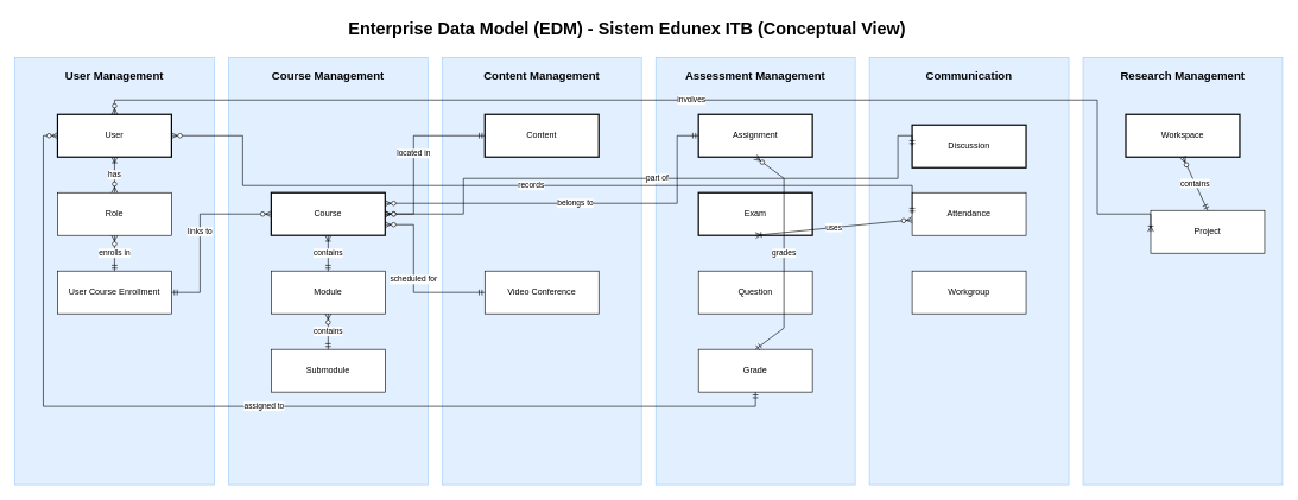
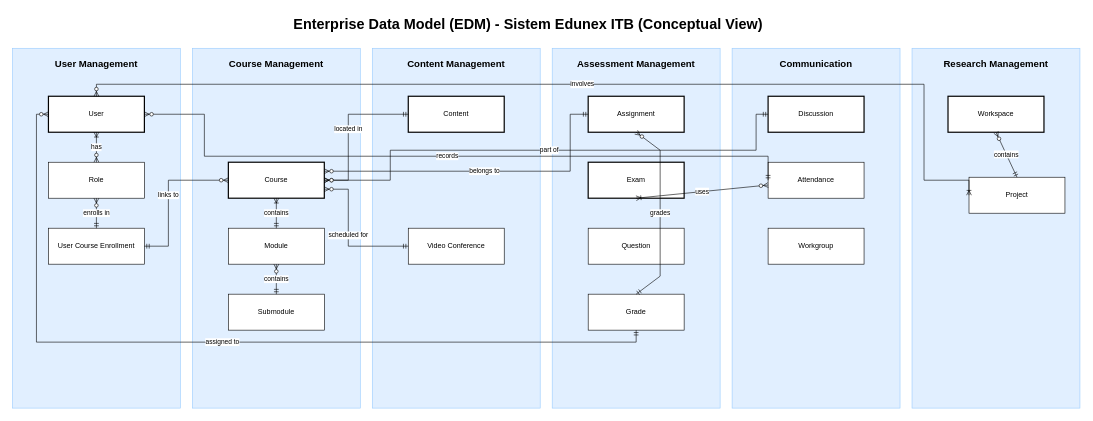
  <mxCell id="0" />
  <mxCell id="1" parent="0" />
  <mxCell id="2" value="Enterprise Data Model (EDM) - Sistem Edunex ITB (Conceptual View)" style="text;html=1;strokeColor=none;fillColor=none;align=center;verticalAlign=middle;whiteSpace=wrap;rounded=0;fontSize=24;fontStyle=1;" parent="1" vertex="1"><mxGeometry x="20" y="20" width="1720" height="40" as="geometry" /></mxCell>
  <mxCell id="3" value="" style="rounded=0;whiteSpace=wrap;html=1;fillColor=#e1efff;strokeColor=#99ccff;dashed=0;" parent="1" vertex="1"><mxGeometry x="20" y="80" width="280" height="600" as="geometry" /></mxCell>
  <mxCell id="4" value="" style="rounded=0;whiteSpace=wrap;html=1;fillColor=#e1efff;strokeColor=#99ccff;dashed=0;" parent="1" vertex="1"><mxGeometry x="320" y="80" width="280" height="600" as="geometry" /></mxCell>
  <mxCell id="5" value="" style="rounded=0;whiteSpace=wrap;html=1;fillColor=#e1efff;strokeColor=#99ccff;dashed=0;" parent="1" vertex="1"><mxGeometry x="620" y="80" width="280" height="600" as="geometry" /></mxCell>
  <mxCell id="6" value="" style="rounded=0;whiteSpace=wrap;html=1;fillColor=#e1efff;strokeColor=#99ccff;dashed=0;" parent="1" vertex="1"><mxGeometry x="920" y="80" width="280" height="600" as="geometry" /></mxCell>
  <mxCell id="7" value="" style="rounded=0;whiteSpace=wrap;html=1;fillColor=#e1efff;strokeColor=#99ccff;dashed=0;" parent="1" vertex="1"><mxGeometry x="1220" y="80" width="280" height="600" as="geometry" /></mxCell>
  <mxCell id="8" value="" style="rounded=0;whiteSpace=wrap;html=1;fillColor=#e1efff;strokeColor=#99ccff;dashed=0;" parent="1" vertex="1"><mxGeometry x="1520" y="80" width="280" height="600" as="geometry" /></mxCell>
  <mxCell id="9" value="User Management" style="text;html=1;align=center;verticalAlign=middle;whiteSpace=wrap;rounded=0;fontSize=16;fontStyle=1;" parent="1" vertex="1"><mxGeometry x="20" y="90" width="280" height="30" as="geometry" /></mxCell>
  <mxCell id="10" value="Course Management" style="text;html=1;align=center;verticalAlign=middle;whiteSpace=wrap;rounded=0;fontSize=16;fontStyle=1;" parent="1" vertex="1"><mxGeometry x="320" y="90" width="280" height="30" as="geometry" /></mxCell>
  <mxCell id="11" value="Content Management" style="text;html=1;align=center;verticalAlign=middle;whiteSpace=wrap;rounded=0;fontSize=16;fontStyle=1;" parent="1" vertex="1"><mxGeometry x="620" y="90" width="280" height="30" as="geometry" /></mxCell>
  <mxCell id="12" value="Assessment Management" style="text;html=1;align=center;verticalAlign=middle;whiteSpace=wrap;rounded=0;fontSize=16;fontStyle=1;" parent="1" vertex="1"><mxGeometry x="920" y="90" width="280" height="30" as="geometry" /></mxCell>
  <mxCell id="13" value="Communication" style="text;html=1;align=center;verticalAlign=middle;whiteSpace=wrap;rounded=0;fontSize=16;fontStyle=1;" parent="1" vertex="1"><mxGeometry x="1220" y="90" width="280" height="30" as="geometry" /></mxCell>
  <mxCell id="14" value="Research Management" style="text;html=1;align=center;verticalAlign=middle;whiteSpace=wrap;rounded=0;fontSize=16;fontStyle=1;" parent="1" vertex="1"><mxGeometry x="1520" y="90" width="280" height="30" as="geometry" /></mxCell>
  <mxCell id="15" value="User" style="rounded=0;whiteSpace=wrap;html=1;fillColor=#ffffff;strokeColor=#000000;strokeWidth=2;" parent="1" vertex="1"><mxGeometry x="80" y="160" width="160" height="60" as="geometry" /></mxCell>
  <mxCell id="16" value="Role" style="rounded=0;whiteSpace=wrap;html=1;fillColor=#ffffff;strokeColor=#000000;" parent="1" vertex="1"><mxGeometry x="80" y="270" width="160" height="60" as="geometry" /></mxCell>
  <mxCell id="17" value="User Course Enrollment" style="rounded=0;whiteSpace=wrap;html=1;fillColor=#ffffff;strokeColor=#000000;" parent="1" vertex="1"><mxGeometry x="80" y="380" width="160" height="60" as="geometry" /></mxCell>
  <mxCell id="18" value="Course" style="rounded=0;whiteSpace=wrap;html=1;fillColor=#ffffff;strokeColor=#000000;strokeWidth=2;" parent="1" vertex="1"><mxGeometry x="380" y="270" width="160" height="60" as="geometry" /></mxCell>
  <mxCell id="19" value="Module" style="rounded=0;whiteSpace=wrap;html=1;fillColor=#ffffff;strokeColor=#000000;" parent="1" vertex="1"><mxGeometry x="380" y="380" width="160" height="60" as="geometry" /></mxCell>
  <mxCell id="20" value="Submodule" style="rounded=0;whiteSpace=wrap;html=1;fillColor=#ffffff;strokeColor=#000000;" parent="1" vertex="1"><mxGeometry x="380" y="490" width="160" height="60" as="geometry" /></mxCell>
  <mxCell id="21" value="Content" style="rounded=0;whiteSpace=wrap;html=1;fillColor=#ffffff;strokeColor=#000000;strokeWidth=2;" parent="1" vertex="1"><mxGeometry x="680" y="160" width="160" height="60" as="geometry" /></mxCell>
  <mxCell id="22" value="Video Conference" style="rounded=0;whiteSpace=wrap;html=1;fillColor=#ffffff;strokeColor=#000000;" parent="1" vertex="1"><mxGeometry x="680" y="380" width="160" height="60" as="geometry" /></mxCell>
  <mxCell id="23" value="Assignment" style="rounded=0;whiteSpace=wrap;html=1;fillColor=#ffffff;strokeColor=#000000;strokeWidth=2;" parent="1" vertex="1"><mxGeometry x="980" y="160" width="160" height="60" as="geometry" /></mxCell>
  <mxCell id="24" value="Exam" style="rounded=0;whiteSpace=wrap;html=1;fillColor=#ffffff;strokeColor=#000000;strokeWidth=2;" parent="1" vertex="1"><mxGeometry x="980" y="270" width="160" height="60" as="geometry" /></mxCell>
  <mxCell id="25" value="Question" style="rounded=0;whiteSpace=wrap;html=1;fillColor=#ffffff;strokeColor=#000000;" parent="1" vertex="1"><mxGeometry x="980" y="380" width="160" height="60" as="geometry" /></mxCell>
  <mxCell id="26" value="Grade" style="rounded=0;whiteSpace=wrap;html=1;fillColor=#ffffff;strokeColor=#000000;" parent="1" vertex="1"><mxGeometry x="980" y="490" width="160" height="60" as="geometry" /></mxCell>
- <mxCell id="27" value="Discussion" style="rounded=0;whiteSpace=wrap;html=1;fillColor=#ffffff;strokeColor=#000000;strokeWidth=2;" parent="1" vertex="1"><mxGeometry x="1280" y="175" width="160" height="60" as="geometry" /></mxCell>
+ <mxCell id="27" value="Discussion" style="rounded=0;whiteSpace=wrap;html=1;fillColor=#ffffff;strokeColor=#000000;strokeWidth=2;" parent="1" vertex="1"><mxGeometry x="1280" y="160" width="160" height="60" as="geometry" /></mxCell>
  <mxCell id="28" value="Attendance" style="rounded=0;whiteSpace=wrap;html=1;fillColor=#ffffff;strokeColor=#000000;" parent="1" vertex="1"><mxGeometry x="1280" y="270" width="160" height="60" as="geometry" /></mxCell>
  <mxCell id="29" value="Workgroup" style="rounded=0;whiteSpace=wrap;html=1;fillColor=#ffffff;strokeColor=#000000;" parent="1" vertex="1"><mxGeometry x="1280" y="380" width="160" height="60" as="geometry" /></mxCell>
  <mxCell id="30" value="Workspace" style="rounded=0;whiteSpace=wrap;html=1;fillColor=#ffffff;strokeColor=#000000;strokeWidth=2;" parent="1" vertex="1"><mxGeometry x="1580" y="160" width="160" height="60" as="geometry" /></mxCell>
  <mxCell id="31" value="Project" style="rounded=0;whiteSpace=wrap;html=1;fillColor=#ffffff;strokeColor=#000000;" parent="1" vertex="1"><mxGeometry x="1615" y="295" width="160" height="60" as="geometry" /></mxCell>
  <mxCell id="32" value="has" style="html=1;rounded=0;entryX=0.5;entryY=0;entryDx=0;entryDy=0;exitX=0.5;exitY=1;exitDx=0;exitDy=0;startArrow=ERoneToMany;endArrow=ERzeroToMany;" parent="1" source="15" target="16" edge="1"><mxGeometry width="50" height="50" relative="1" as="geometry"><mxPoint x="160" y="230" as="sourcePoint" /><mxPoint x="160" y="260" as="targetPoint" /></mxGeometry></mxCell>
  <mxCell id="33" value="enrolls in" style="html=1;rounded=0;exitX=0.5;exitY=1;exitDx=0;exitDy=0;entryX=0.5;entryY=0;entryDx=0;entryDy=0;startArrow=ERzeroToMany;endArrow=ERmandOne;" parent="1" source="16" target="17" edge="1"><mxGeometry width="50" height="50" relative="1" as="geometry"><mxPoint x="160" y="340" as="sourcePoint" /><mxPoint x="160" y="370" as="targetPoint" /></mxGeometry></mxCell>
  <mxCell id="34" value="contains" style="html=1;rounded=0;exitX=0.5;exitY=1;exitDx=0;exitDy=0;entryX=0.5;entryY=0;entryDx=0;entryDy=0;startArrow=ERoneToMany;endArrow=ERmandOne;" parent="1" source="18" target="19" edge="1"><mxGeometry width="50" height="50" relative="1" as="geometry"><mxPoint x="460" y="340" as="sourcePoint" /><mxPoint x="460" y="370" as="targetPoint" /></mxGeometry></mxCell>
  <mxCell id="35" value="contains" style="html=1;rounded=0;exitX=0.5;exitY=1;exitDx=0;exitDy=0;entryX=0.5;entryY=0;entryDx=0;entryDy=0;startArrow=ERzeroToMany;endArrow=ERmandOne;" parent="1" source="19" target="20" edge="1"><mxGeometry width="50" height="50" relative="1" as="geometry"><mxPoint x="460" y="450" as="sourcePoint" /><mxPoint x="460" y="480" as="targetPoint" /></mxGeometry></mxCell>
  <mxCell id="36" value="links to" style="html=1;rounded=0;exitX=1;exitY=0.5;exitDx=0;exitDy=0;entryX=0;entryY=0.5;entryDx=0;entryDy=0;startArrow=ERmandOne;endArrow=ERzeroToMany;" parent="1" source="17" target="18" edge="1"><mxGeometry width="50" height="50" relative="1" as="geometry"><mxPoint x="250" y="330" as="sourcePoint" /><mxPoint x="370" y="330" as="targetPoint" /><Array as="points"><mxPoint x="280" y="410" /><mxPoint x="280" y="300" /></Array></mxGeometry></mxCell>
  <mxCell id="37" value="located in" style="html=1;rounded=0;exitX=0;exitY=0.5;exitDx=0;exitDy=0;entryX=1;entryY=0.5;entryDx=0;entryDy=0;startArrow=ERmandOne;endArrow=ERzeroToMany;" parent="1" source="21" target="18" edge="1"><mxGeometry width="50" height="50" relative="1" as="geometry"><mxPoint x="670" y="220" as="sourcePoint" /><mxPoint x="550" y="220" as="targetPoint" /><Array as="points"><mxPoint x="580" y="190" /><mxPoint x="580" y="300" /></Array></mxGeometry></mxCell>
  <mxCell id="38" value="scheduled for" style="html=1;rounded=0;exitX=0;exitY=0.5;exitDx=0;exitDy=0;entryX=1;entryY=0.75;entryDx=0;entryDy=0;startArrow=ERmandOne;endArrow=ERzeroToMany;" parent="1" source="22" target="18" edge="1"><mxGeometry width="50" height="50" relative="1" as="geometry"><mxPoint x="670" y="390" as="sourcePoint" /><mxPoint x="550" y="315" as="targetPoint" /><Array as="points"><mxPoint x="580" y="410" /><mxPoint x="580" y="315" /></Array></mxGeometry></mxCell>
  <mxCell id="39" value="belongs to" style="edgeStyle=orthogonalEdgeStyle;html=1;rounded=0;exitX=0;exitY=0.5;exitDx=0;exitDy=0;entryX=1;entryY=0.25;entryDx=0;entryDy=0;startArrow=ERmandOne;endArrow=ERzeroToMany;" parent="1" source="23" target="18" edge="1"><mxGeometry width="50" height="50" relative="1" as="geometry"><mxPoint x="970" y="220" as="sourcePoint" /><mxPoint x="550" y="285" as="targetPoint" /><Array as="points"><mxPoint x="950" y="190" /><mxPoint x="950" y="285" /></Array></mxGeometry></mxCell>
  <mxCell id="40" value="uses" style="html=1;rounded=0;exitX=0.5;exitY=1;exitDx=0;exitDy=0;startArrow=ERoneToMany;endArrow=ERzeroToMany;" parent="1" source="24" target="28" edge="1"><mxGeometry width="50" height="50" relative="1" as="geometry"><mxPoint x="1060" y="340" as="sourcePoint" /><mxPoint x="1060" y="370" as="targetPoint" /></mxGeometry></mxCell>
  <mxCell id="41" value="grades" style="html=1;rounded=0;entryX=0.5;entryY=1;entryDx=0;entryDy=0;exitX=0.5;exitY=0;exitDx=0;exitDy=0;startArrow=ERmandOne;endArrow=ERzeroToMany;" parent="1" source="26" target="23" edge="1"><mxGeometry width="50" height="50" relative="1" as="geometry"><mxPoint x="1060" y="480" as="sourcePoint" /><mxPoint x="1060" y="230" as="targetPoint" /><Array as="points"><mxPoint x="1100" y="460" /><mxPoint x="1100" y="250" /></Array></mxGeometry></mxCell>
  <mxCell id="42" value="assigned to" style="edgeStyle=orthogonalEdgeStyle;html=1;rounded=0;exitX=0.5;exitY=1;exitDx=0;exitDy=0;startArrow=ERmandOne;endArrow=ERzeroToMany;" parent="1" source="26" target="15" edge="1"><mxGeometry width="50" height="50" relative="1" as="geometry"><mxPoint x="970" y="520" as="sourcePoint" /><mxPoint x="250" y="190" as="targetPoint" /><Array as="points"><mxPoint x="1060" y="570" /><mxPoint x="60" y="570" /><mxPoint x="60" y="190" /></Array></mxGeometry></mxCell>
  <mxCell id="43" value="part of" style="edgeStyle=orthogonalEdgeStyle;html=1;rounded=0;exitX=0;exitY=0.5;exitDx=0;exitDy=0;startArrow=ERmandOne;endArrow=ERzeroToMany;" parent="1" source="27" target="18" edge="1"><mxGeometry width="50" height="50" relative="1" as="geometry"><mxPoint x="1270" y="250" as="sourcePoint" /><mxPoint x="550" y="300" as="targetPoint" /><Array as="points"><mxPoint x="1260" y="190" /><mxPoint x="1260" y="250" /><mxPoint x="650" y="250" /><mxPoint x="650" y="300" /></Array></mxGeometry></mxCell>
  <mxCell id="44" value="records" style="edgeStyle=orthogonalEdgeStyle;html=1;rounded=0;exitX=0;exitY=0.5;exitDx=0;exitDy=0;startArrow=ERmandOne;endArrow=ERzeroToMany;" parent="1" source="28" target="15" edge="1"><mxGeometry width="50" height="50" relative="1" as="geometry"><mxPoint x="1270" y="330" as="sourcePoint" /><mxPoint x="250" y="220" as="targetPoint" /><Array as="points"><mxPoint x="1280" y="260" /><mxPoint x="340" y="260" /><mxPoint x="340" y="190" /></Array></mxGeometry></mxCell>
  <mxCell id="45" value="involves" style="html=1;rounded=0;exitX=0;exitY=0.5;exitDx=0;exitDy=0;startArrow=ERoneToMany;endArrow=ERzeroToMany;edgeStyle=orthogonalEdgeStyle;" parent="1" source="31" target="15" edge="1"><mxGeometry width="50" height="50" relative="1" as="geometry"><mxPoint x="1570" y="220" as="sourcePoint" /><mxPoint x="250" y="190" as="targetPoint" /><Array as="points"><mxPoint x="1540" y="300" /><mxPoint x="1540" y="140" /><mxPoint x="160" y="140" /></Array></mxGeometry></mxCell>
  <mxCell id="46" value="contains" style="html=1;rounded=0;exitX=0.5;exitY=1;exitDx=0;exitDy=0;entryX=0.5;entryY=0;entryDx=0;entryDy=0;startArrow=ERzeroToMany;endArrow=ERmandOne;" parent="1" source="30" target="31" edge="1"><mxGeometry width="50" height="50" relative="1" as="geometry"><mxPoint x="1660" y="230" as="sourcePoint" /><mxPoint x="1660" y="260" as="targetPoint" /></mxGeometry></mxCell>
